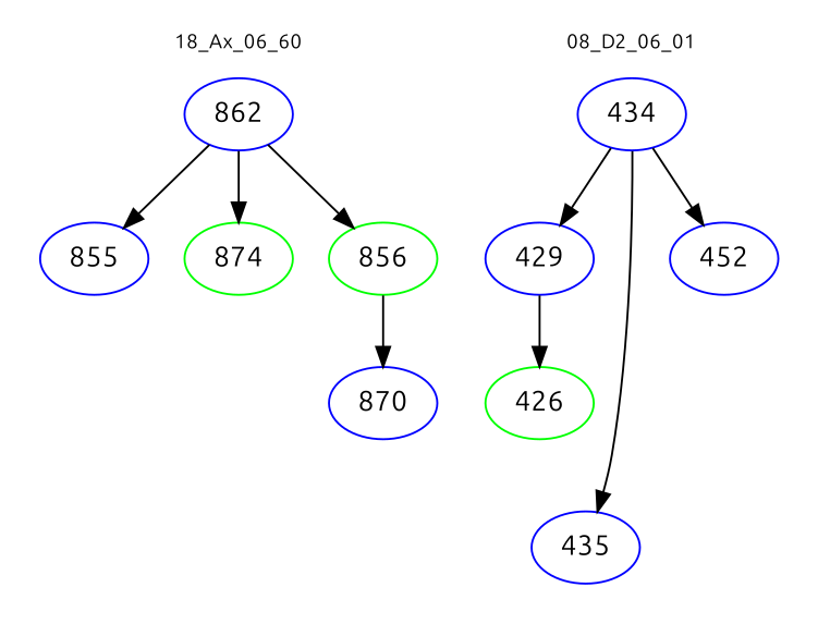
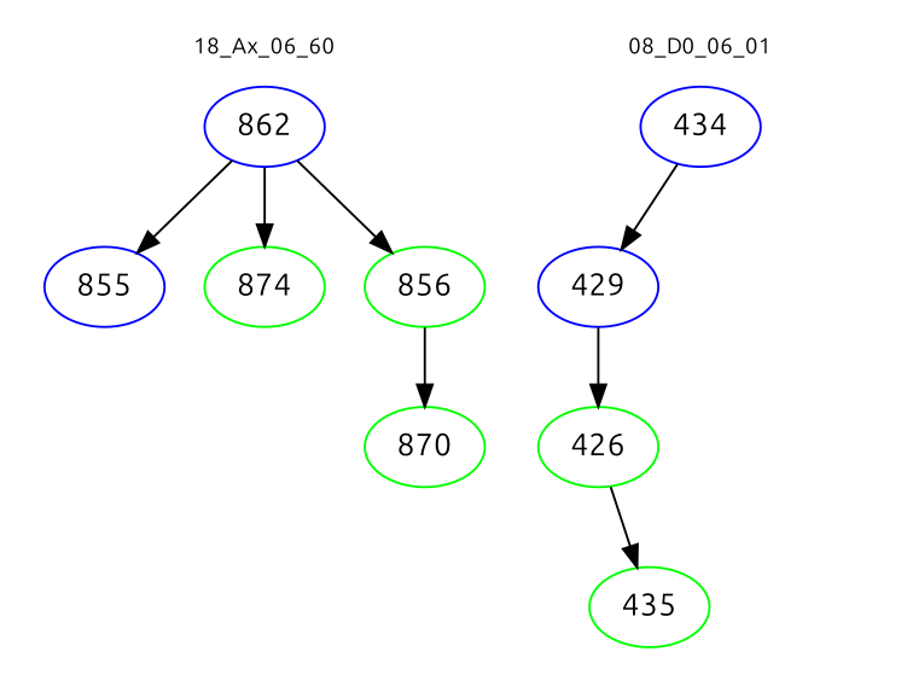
  digraph {
    fontname=Ubuntu
    node [color=blue fontname=Ubuntu]
    edge [color=black fontname=Ubuntu]
    n1 [label=862]
    n2 [label=855]
    n3 [color=green label=874]
    n4 [color=green label=856]
-   n5 [label=870]
+   n5 [color=green label=870]
    n6 [label=434]
    n7 [label=429]
-   n8 [label=435]
-   n9 [label=452]
+   n8 [color=green label=435]
    n10 [color=green label=426]
    subgraph cluster_1 {
      color=white
      fontsize=10
      label="18_Ax_06_60"
      n1
      n2
      n3
      n4
      n5
    }
    subgraph cluster_2 {
      color=white
      fontsize=10
-     label="08_D2_06_01"
+     label="08_D0_06_01"
      n6
      n7
      n8
-     n9
      n10
    }
    n1 -> n2
    n1 -> n3
    n1 -> n4
    n4 -> n5
    n6 -> n7
-   n6 -> n8
-   n6 -> n9
+   n10 -> n8
    n7 -> n10
  }
